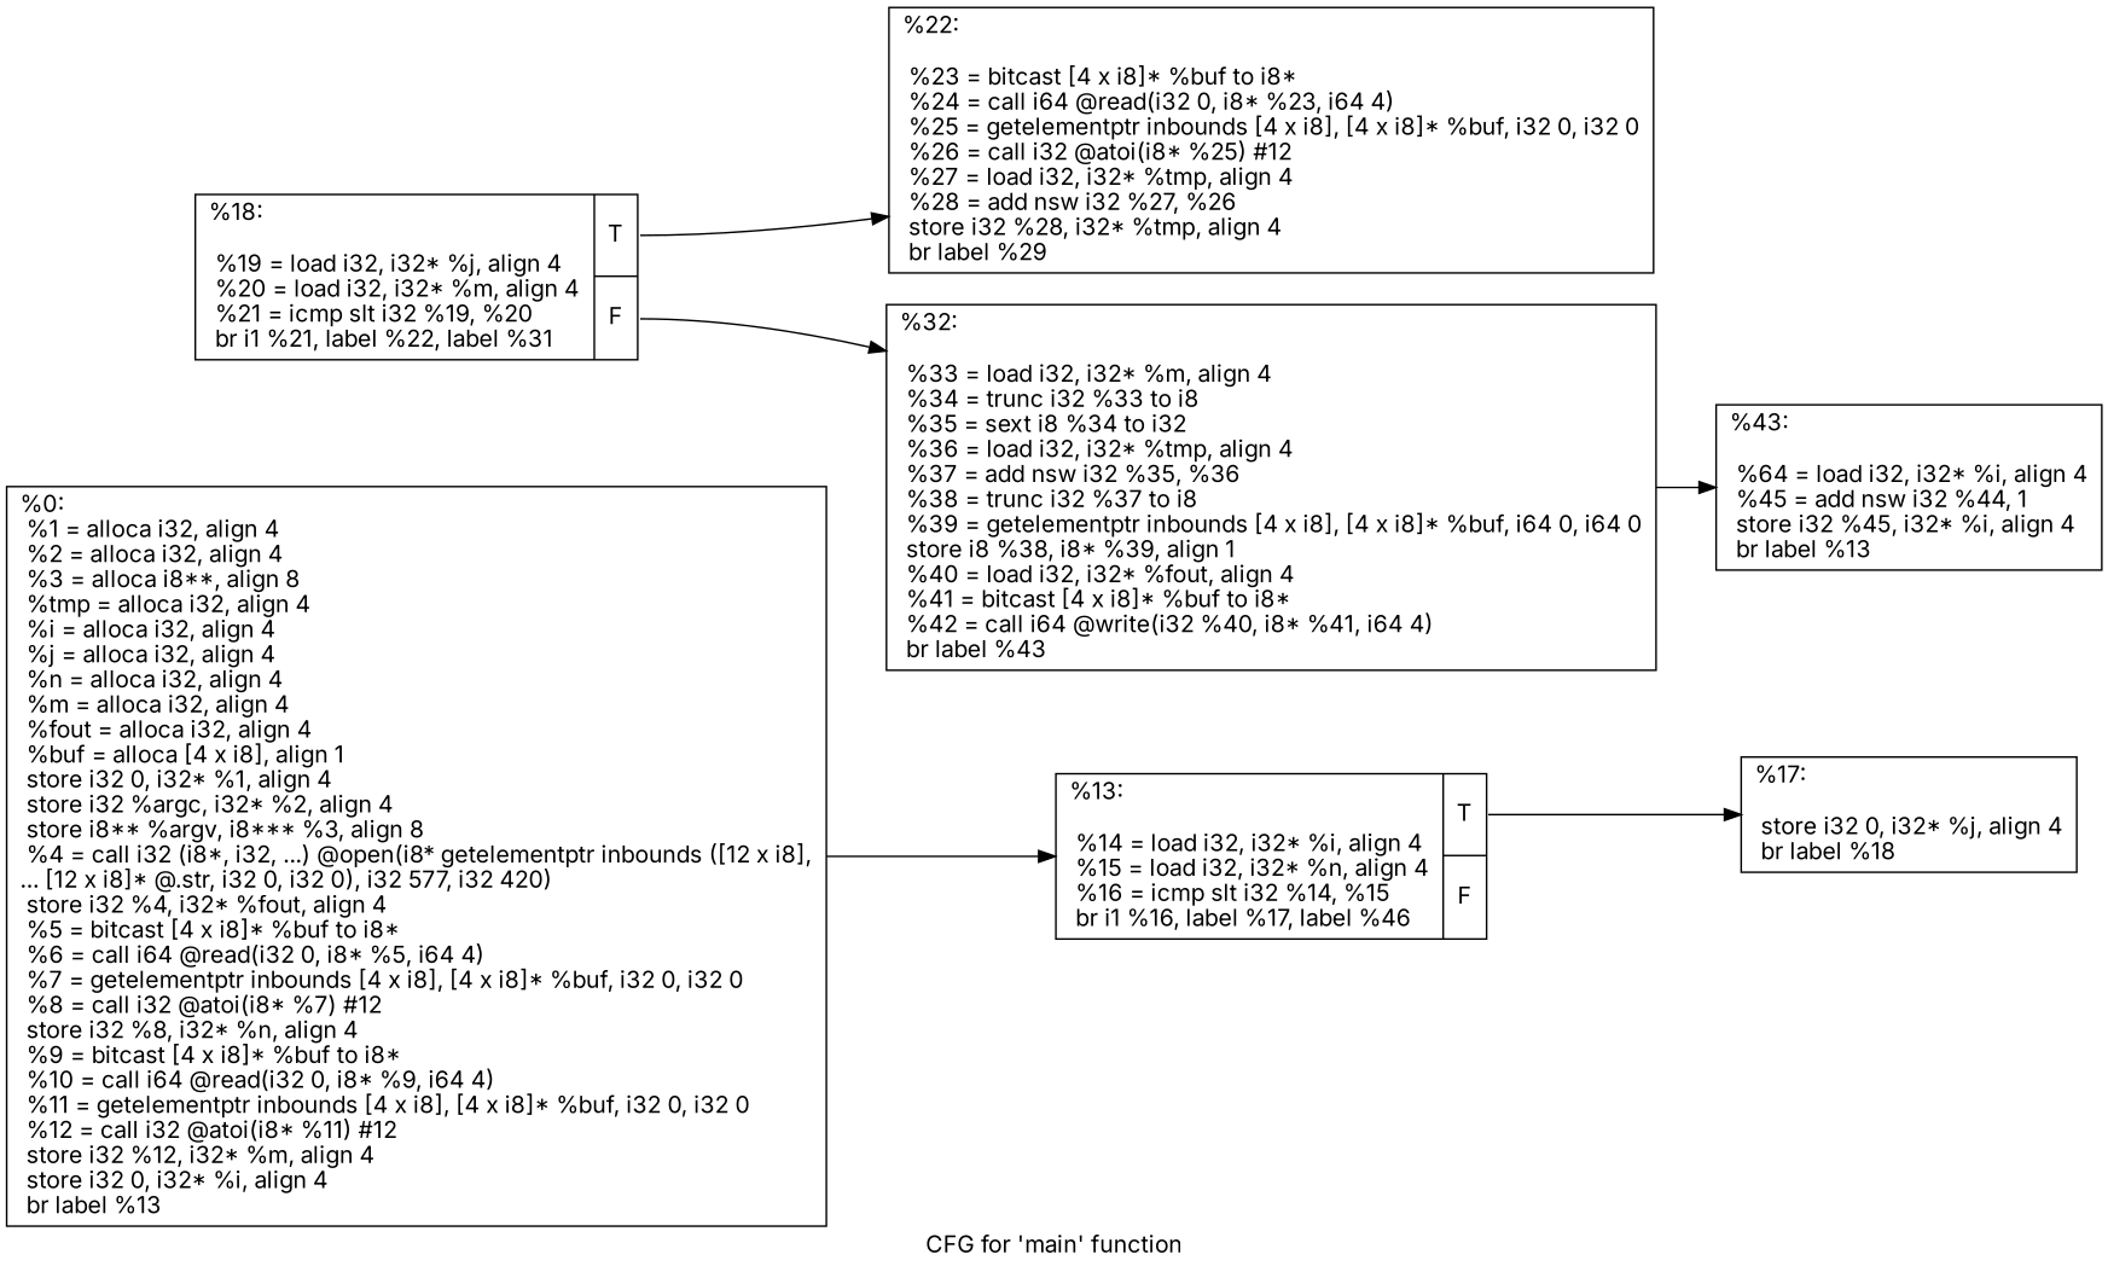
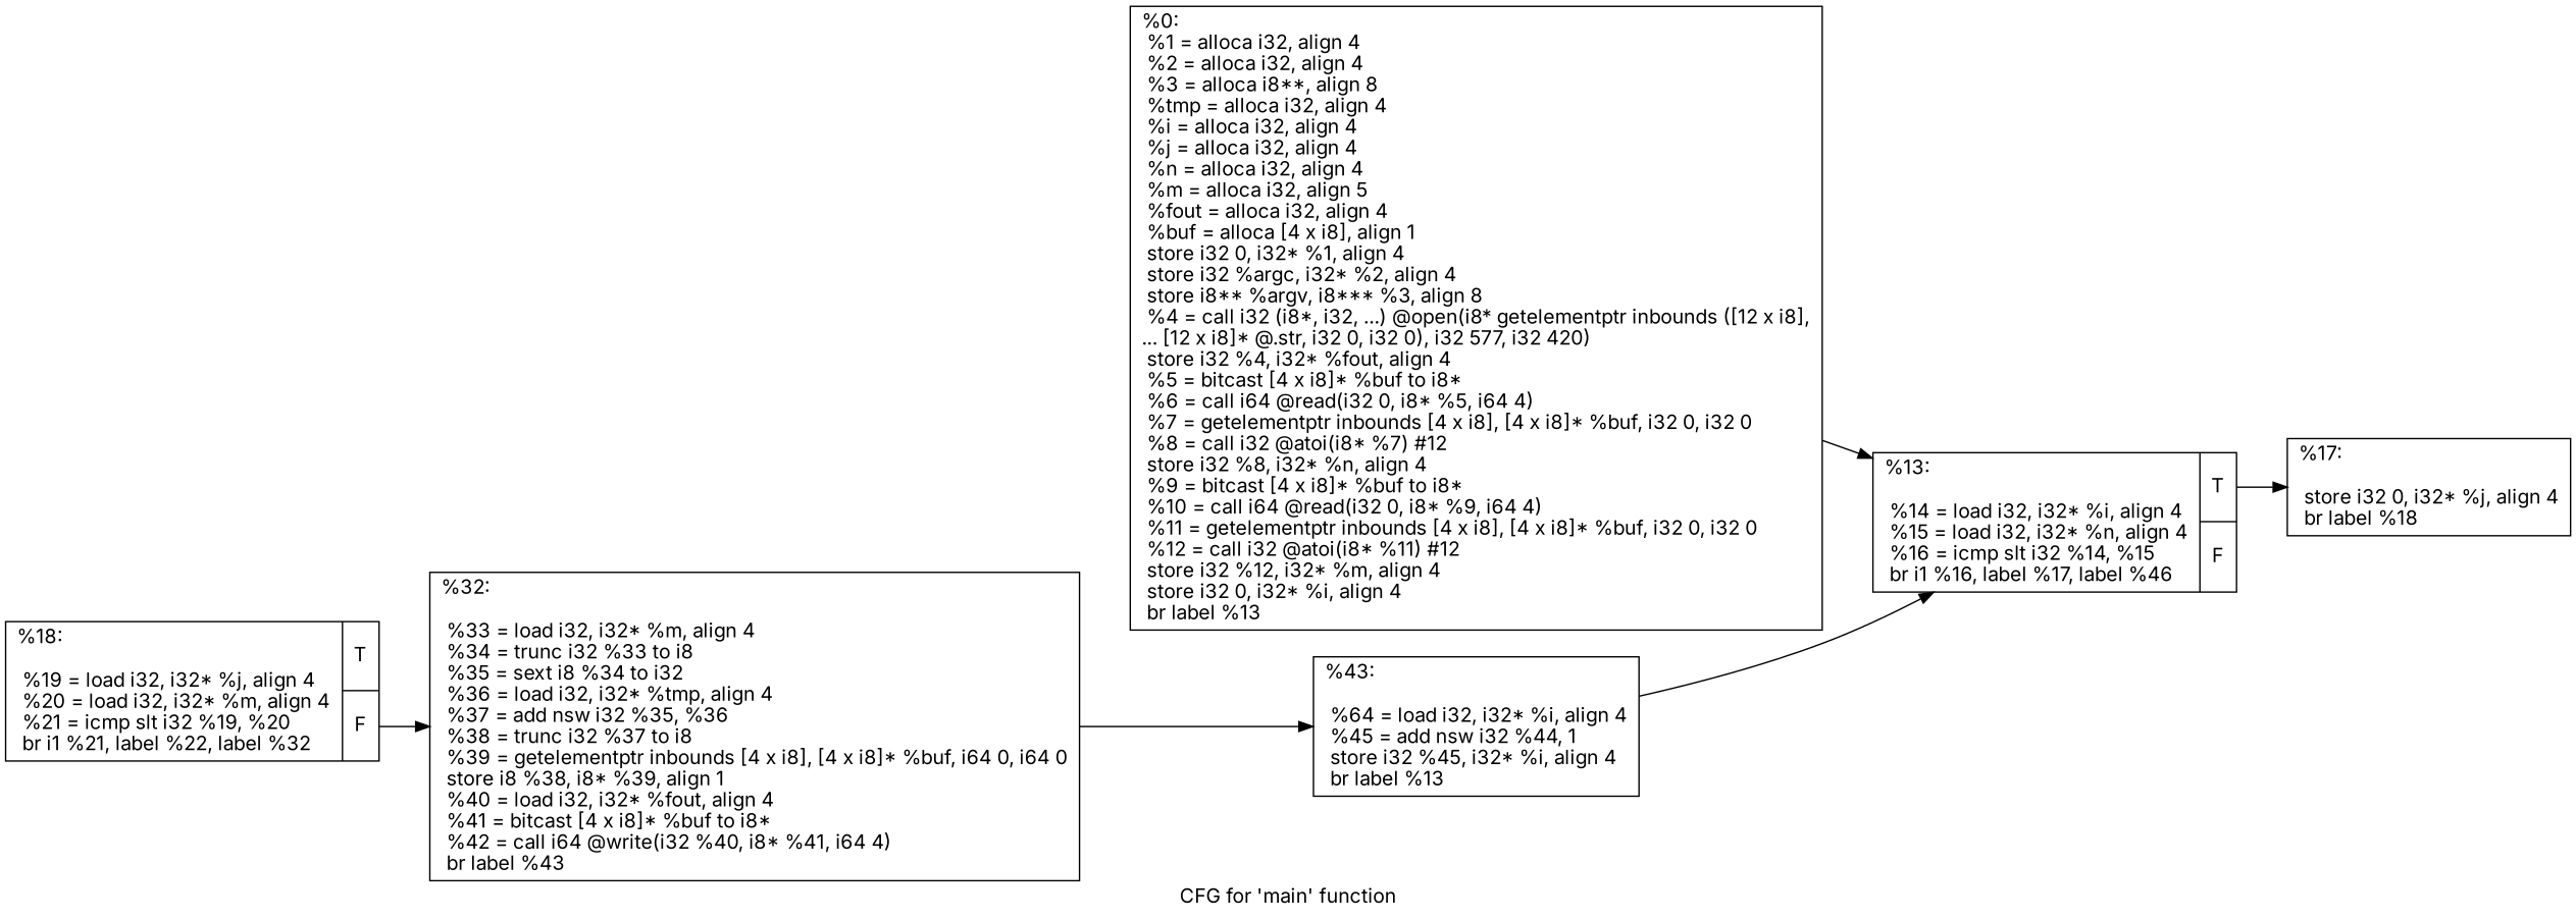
  digraph {
    fontname=Inter
    label="CFG for 'main' function"
    rankdir=LR
    node [fontname=Inter shape=record]
    edge [fontname=Inter]
-   n1 [label="{%0:\l  %1 = alloca i32, align 4\l  %2 = alloca i32, align 4\l  %3 = alloca i8**, align 8\l  %tmp = alloca i32, align 4\l  %i = alloca i32, align 4\l  %j = alloca i32, align 4\l  %n = alloca i32, align 4\l  %m = alloca i32, align 4\l  %fout = alloca i32, align 4\l  %buf = alloca [4 x i8], align 1\l  store i32 0, i32* %1, align 4\l  store i32 %argc, i32* %2, align 4\l  store i8** %argv, i8*** %3, align 8\l  %4 = call i32 (i8*, i32, ...) @open(i8* getelementptr inbounds ([12 x i8],\l... [12 x i8]* @.str, i32 0, i32 0), i32 577, i32 420)\l  store i32 %4, i32* %fout, align 4\l  %5 = bitcast [4 x i8]* %buf to i8*\l  %6 = call i64 @read(i32 0, i8* %5, i64 4)\l  %7 = getelementptr inbounds [4 x i8], [4 x i8]* %buf, i32 0, i32 0\l  %8 = call i32 @atoi(i8* %7) #12\l  store i32 %8, i32* %n, align 4\l  %9 = bitcast [4 x i8]* %buf to i8*\l  %10 = call i64 @read(i32 0, i8* %9, i64 4)\l  %11 = getelementptr inbounds [4 x i8], [4 x i8]* %buf, i32 0, i32 0\l  %12 = call i32 @atoi(i8* %11) #12\l  store i32 %12, i32* %m, align 4\l  store i32 0, i32* %i, align 4\l  br label %13\l}"]
+   n1 [label="{%0:\l  %1 = alloca i32, align 4\l  %2 = alloca i32, align 4\l  %3 = alloca i8**, align 8\l  %tmp = alloca i32, align 4\l  %i = alloca i32, align 4\l  %j = alloca i32, align 4\l  %n = alloca i32, align 4\l  %m = alloca i32, align 5\l  %fout = alloca i32, align 4\l  %buf = alloca [4 x i8], align 1\l  store i32 0, i32* %1, align 4\l  store i32 %argc, i32* %2, align 4\l  store i8** %argv, i8*** %3, align 8\l  %4 = call i32 (i8*, i32, ...) @open(i8* getelementptr inbounds ([12 x i8],\l... [12 x i8]* @.str, i32 0, i32 0), i32 577, i32 420)\l  store i32 %4, i32* %fout, align 4\l  %5 = bitcast [4 x i8]* %buf to i8*\l  %6 = call i64 @read(i32 0, i8* %5, i64 4)\l  %7 = getelementptr inbounds [4 x i8], [4 x i8]* %buf, i32 0, i32 0\l  %8 = call i32 @atoi(i8* %7) #12\l  store i32 %8, i32* %n, align 4\l  %9 = bitcast [4 x i8]* %buf to i8*\l  %10 = call i64 @read(i32 0, i8* %9, i64 4)\l  %11 = getelementptr inbounds [4 x i8], [4 x i8]* %buf, i32 0, i32 0\l  %12 = call i32 @atoi(i8* %11) #12\l  store i32 %12, i32* %m, align 4\l  store i32 0, i32* %i, align 4\l  br label %13\l}"]
    n2 [label="{%13:\l\l  %14 = load i32, i32* %i, align 4\l  %15 = load i32, i32* %n, align 4\l  %16 = icmp slt i32 %14, %15\l  br i1 %16, label %17, label %46\l|{<s0>T|<s1>F}}"]
    n3 [label="{%17:\l\l  store i32 0, i32* %j, align 4\l  br label %18\l}"]
-   n4 [label="{%18:\l\l  %19 = load i32, i32* %j, align 4\l  %20 = load i32, i32* %m, align 4\l  %21 = icmp slt i32 %19, %20\l  br i1 %21, label %22, label %31\l|{<s0>T|<s1>F}}"]
-   n5 [label="{%22:\l\l  %23 = bitcast [4 x i8]* %buf to i8*\l  %24 = call i64 @read(i32 0, i8* %23, i64 4)\l  %25 = getelementptr inbounds [4 x i8], [4 x i8]* %buf, i32 0, i32 0\l  %26 = call i32 @atoi(i8* %25) #12\l  %27 = load i32, i32* %tmp, align 4\l  %28 = add nsw i32 %27, %26\l  store i32 %28, i32* %tmp, align 4\l  br label %29\l}"]
+   n4 [label="{%18:\l\l  %19 = load i32, i32* %j, align 4\l  %20 = load i32, i32* %m, align 4\l  %21 = icmp slt i32 %19, %20\l  br i1 %21, label %22, label %32\l|{<s0>T|<s1>F}}"]
    n6 [label="{%32:\l\l  %33 = load i32, i32* %m, align 4\l  %34 = trunc i32 %33 to i8\l  %35 = sext i8 %34 to i32\l  %36 = load i32, i32* %tmp, align 4\l  %37 = add nsw i32 %35, %36\l  %38 = trunc i32 %37 to i8\l  %39 = getelementptr inbounds [4 x i8], [4 x i8]* %buf, i64 0, i64 0\l  store i8 %38, i8* %39, align 1\l  %40 = load i32, i32* %fout, align 4\l  %41 = bitcast [4 x i8]* %buf to i8*\l  %42 = call i64 @write(i32 %40, i8* %41, i64 4)\l  br label %43\l}"]
    n7 [label="{%43:\l\l  %64 = load i32, i32* %i, align 4\l  %45 = add nsw i32 %44, 1\l  store i32 %45, i32* %i, align 4\l  br label %13\l}"]
    n1 -> n2
    n2 -> n3 [tailport=s0]
-   n4 -> n5 [tailport=s0]
    n4 -> n6 [tailport=s1]
    n6 -> n7
+   n7 -> n2
  }
